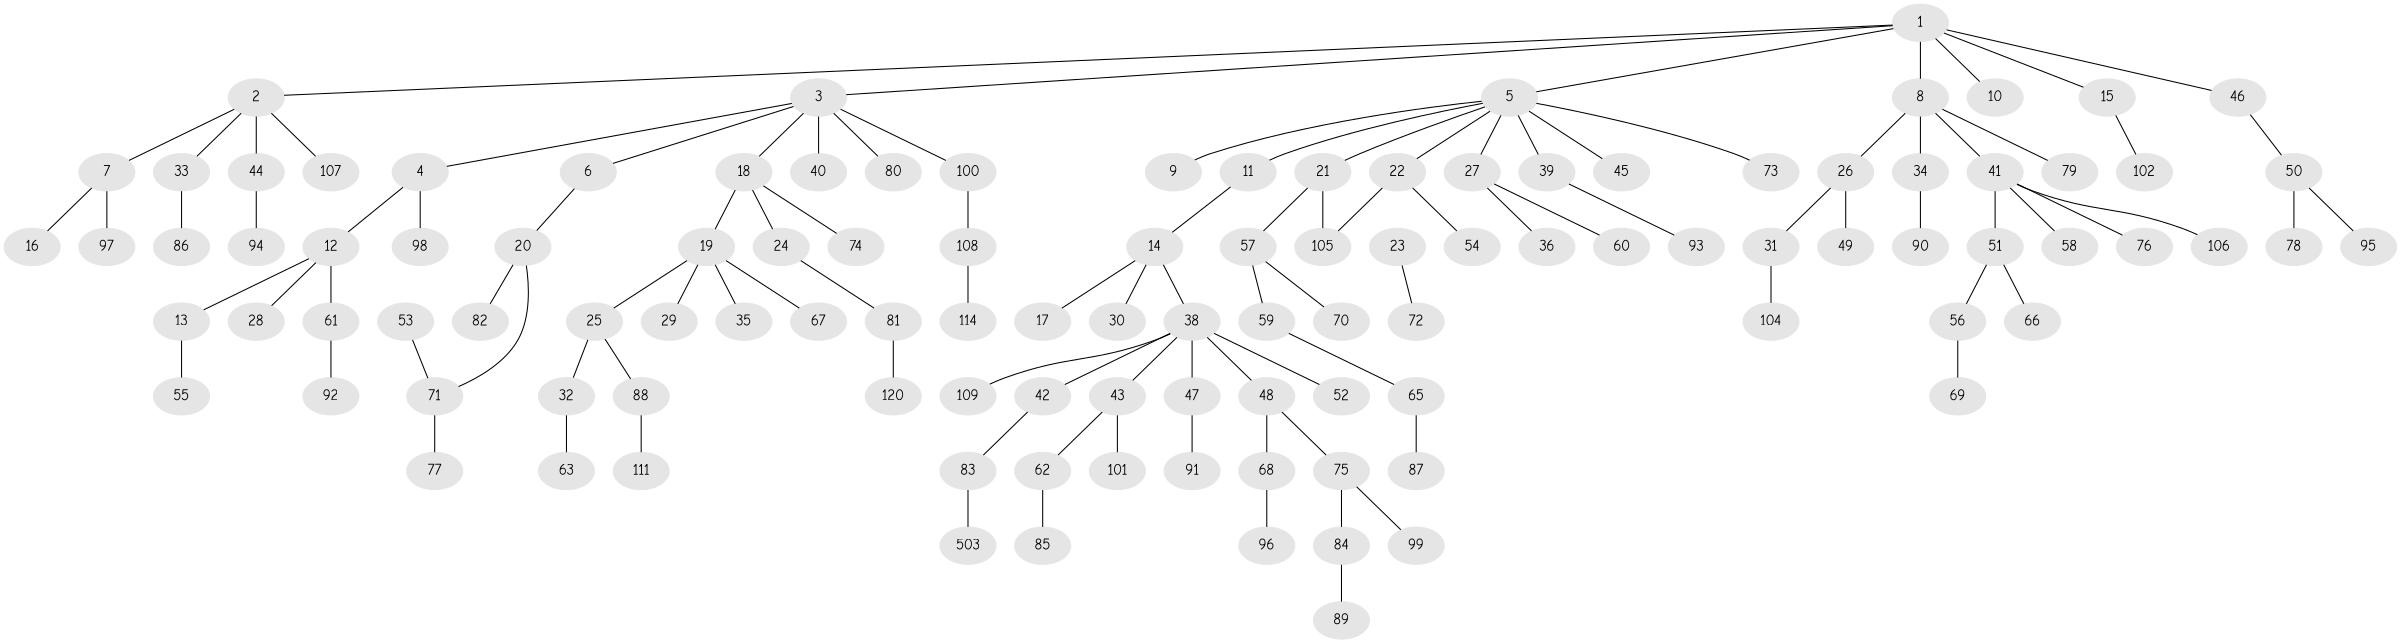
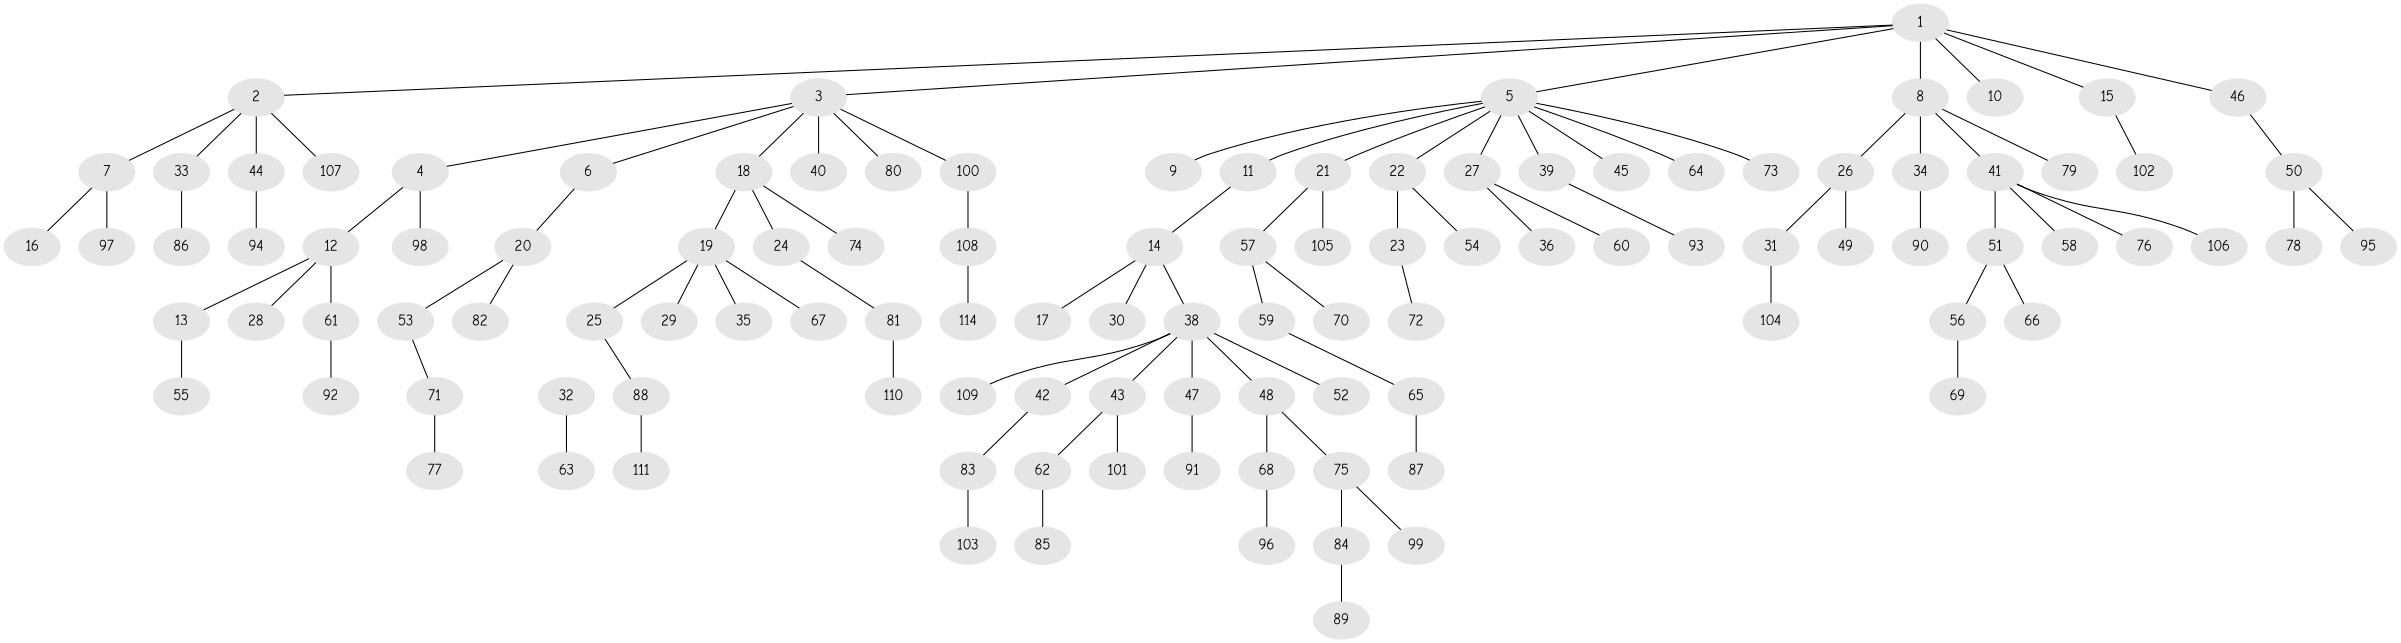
  graph {
    fontname="Comic Neue"
    node [color=gray90 fontname="Comic Neue" style=filled]
    edge [fontname="Comic Neue"]
    1
    2
    3
    5
    8
    10
    15
    46
    7
    33
    44
    107
    4
    6
    18
    40
    80
    100
    9
    11
    21
    22
    27
    39
    45
+   64
    73
    26
    34
    41
    79
    102
    50
    16
    97
    86
    94
    12
    98
    20
    19
    24
    74
    108
    13
    28
    61
    14
    57
    105
    23
    54
    36
    60
    93
    53
    82
    31
    49
    90
    51
    58
    76
    106
    17
    30
    38
    55
    92
    109
    42
    43
    47
    48
    52
    25
    29
    35
    67
    81
    32
    88
    71
    59
    70
    72
-   110 [label=120]
+   110
    63
    111
    104
    83
    62
    101
    91
    68
    75
    56
    66
-   103 [label=503]
+   103
    85
    78
    95
    96
    84
    99
    69
    77
    65
    87
    89
    n111 [label=114]
    1 -- 2
    1 -- 3
    1 -- 5
    1 -- 8
    1 -- 10
    1 -- 15
    1 -- 46
    2 -- 7
    2 -- 33
    2 -- 44
    2 -- 107
    3 -- 4
    3 -- 6
    3 -- 18
    3 -- 40
    3 -- 80
    3 -- 100
    5 -- 9
    5 -- 11
    5 -- 21
    5 -- 22
    5 -- 27
    5 -- 39
    5 -- 45
+   5 -- 64
    5 -- 73
    8 -- 26
    8 -- 34
    8 -- 41
    8 -- 79
    15 -- 102
    46 -- 50
    7 -- 16
    7 -- 97
    33 -- 86
    44 -- 94
    4 -- 12
    4 -- 98
    6 -- 20
    18 -- 19
    18 -- 24
    18 -- 74
    100 -- 108
    11 -- 14
    21 -- 57
    21 -- 105
-   22 -- 105
+   22 -- 23
    22 -- 54
    27 -- 36
    27 -- 60
    39 -- 93
    26 -- 31
    26 -- 49
    34 -- 90
    41 -- 51
    41 -- 58
    41 -- 76
    41 -- 106
    50 -- 78
    50 -- 95
    12 -- 13
    12 -- 28
    12 -- 61
-   20 -- 71
+   20 -- 53
    20 -- 82
    19 -- 25
    19 -- 29
    19 -- 35
    19 -- 67
    24 -- 81
    108 -- n111
    13 -- 55
    61 -- 92
    14 -- 17
    14 -- 30
    14 -- 38
    57 -- 59
    57 -- 70
    23 -- 72
    53 -- 71
    31 -- 104
    51 -- 56
    51 -- 66
    38 -- 109
    38 -- 42
    38 -- 43
    38 -- 47
    38 -- 48
    38 -- 52
    42 -- 83
    43 -- 62
    43 -- 101
    47 -- 91
    48 -- 68
    48 -- 75
-   25 -- 32
    25 -- 88
    81 -- 110
    32 -- 63
    88 -- 111
    71 -- 77
    59 -- 65
    83 -- 103
    62 -- 85
    68 -- 96
    75 -- 84
    75 -- 99
    56 -- 69
    84 -- 89
    65 -- 87
  }
